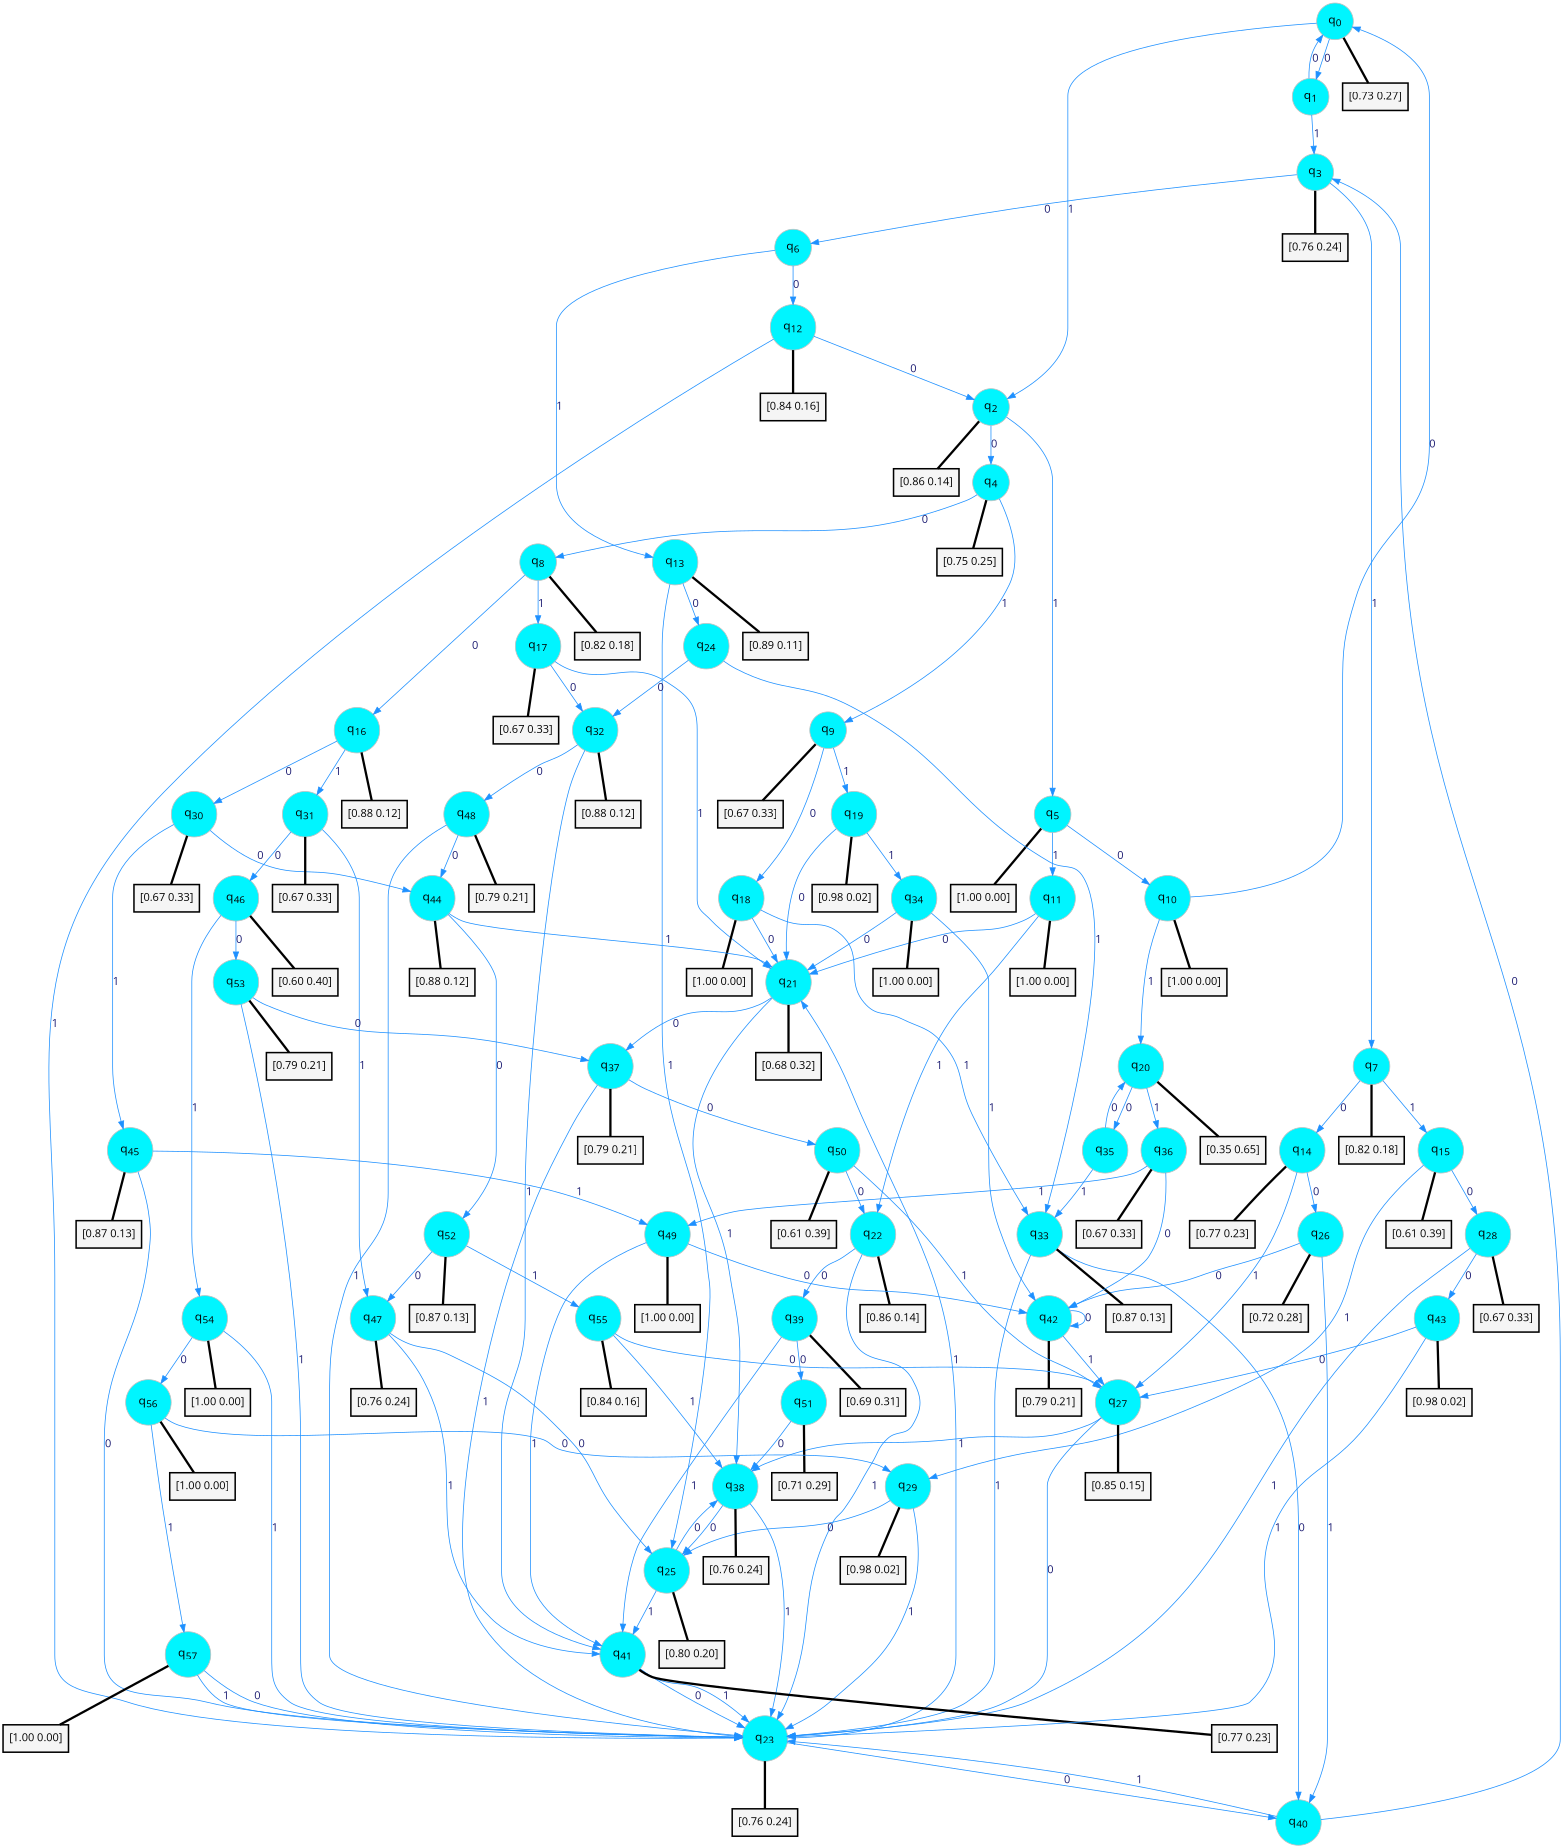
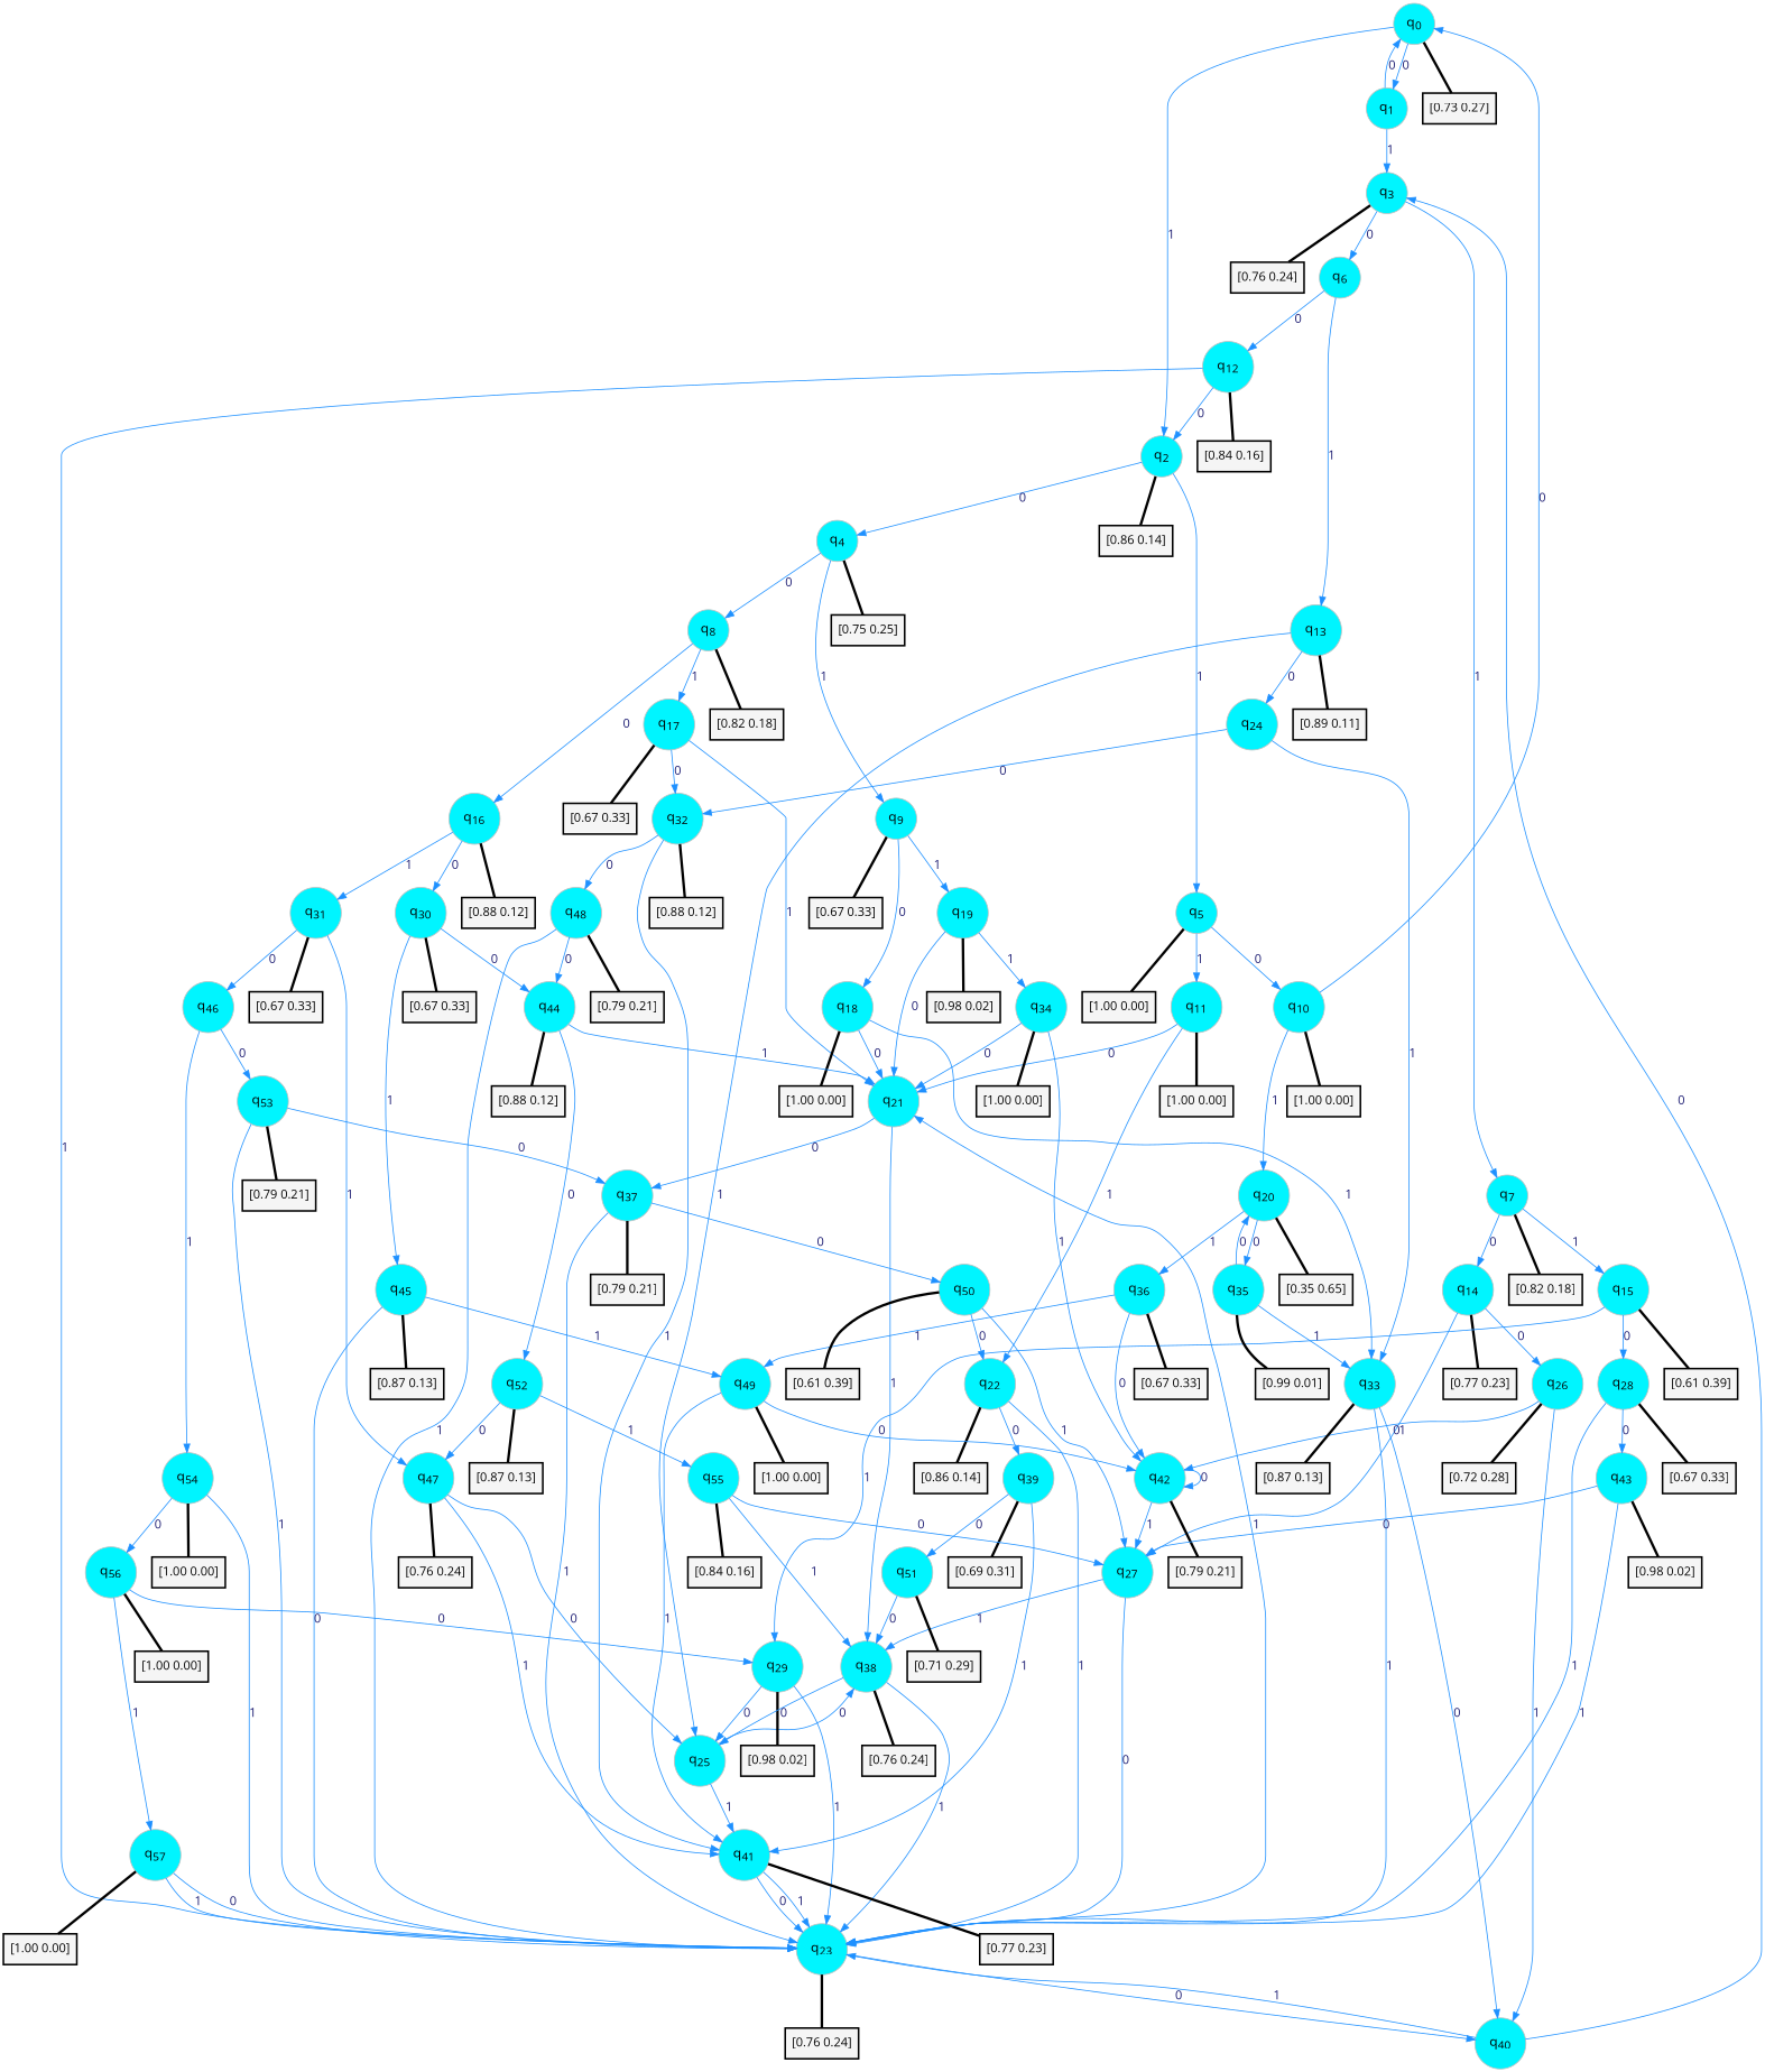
  digraph {
    fontname="Open Sans"
    rankdir=TD
    node [color=gray fillcolor=turquoise1 fontcolor=black fontname="Open Sans" fontsize=16 fontweight=bold shape=circle style=filled]
    edge [arrowsize=1 color=dodgerblue1 fontcolor=midnightblue fontname="Open Sans" fontweight=bold penwidth=1 style=solid weight=20]
    n1 [label=<q<SUB>0</SUB>>]
    n2 [label=<q<SUB>1</SUB>>]
    n3 [label=<q<SUB>2</SUB>>]
    n4 [color=black fillcolor=whitesmoke fontsize=14 label="[0.73 0.27]" penwidth=2 shape=box]
    n5 [label=<q<SUB>3</SUB>>]
    n6 [label=<q<SUB>4</SUB>>]
    n7 [label=<q<SUB>5</SUB>>]
    n8 [color=black fillcolor=whitesmoke fontsize=14 label="[0.86 0.14]" penwidth=2 shape=box]
    n9 [label=<q<SUB>6</SUB>>]
    n10 [label=<q<SUB>7</SUB>>]
    n11 [color=black fillcolor=whitesmoke fontsize=14 label="[0.76 0.24]" penwidth=2 shape=box]
    n12 [label=<q<SUB>8</SUB>>]
    n13 [label=<q<SUB>9</SUB>>]
    n14 [color=black fillcolor=whitesmoke fontsize=14 label="[0.75 0.25]" penwidth=2 shape=box]
    n15 [label=<q<SUB>10</SUB>>]
    n16 [label=<q<SUB>11</SUB>>]
    n17 [color=black fillcolor=whitesmoke fontsize=14 label="[1.00 0.00]" penwidth=2 shape=box]
    n18 [label=<q<SUB>12</SUB>>]
    n19 [label=<q<SUB>13</SUB>>]
    n20 [label=<q<SUB>14</SUB>>]
    n21 [label=<q<SUB>15</SUB>>]
    n22 [color=black fillcolor=whitesmoke fontsize=14 label="[0.82 0.18]" penwidth=2 shape=box]
    n23 [label=<q<SUB>16</SUB>>]
    n24 [label=<q<SUB>17</SUB>>]
    n25 [color=black fillcolor=whitesmoke fontsize=14 label="[0.82 0.18]" penwidth=2 shape=box]
    n26 [label=<q<SUB>18</SUB>>]
    n27 [label=<q<SUB>19</SUB>>]
    n28 [color=black fillcolor=whitesmoke fontsize=14 label="[0.67 0.33]" penwidth=2 shape=box]
    n29 [label=<q<SUB>20</SUB>>]
    n30 [color=black fillcolor=whitesmoke fontsize=14 label="[1.00 0.00]" penwidth=2 shape=box]
    n31 [label=<q<SUB>21</SUB>>]
    n32 [label=<q<SUB>22</SUB>>]
    n33 [color=black fillcolor=whitesmoke fontsize=14 label="[1.00 0.00]" penwidth=2 shape=box]
    n34 [label=<q<SUB>23</SUB>>]
    n35 [color=black fillcolor=whitesmoke fontsize=14 label="[0.84 0.16]" penwidth=2 shape=box]
    n36 [label=<q<SUB>24</SUB>>]
    n37 [label=<q<SUB>25</SUB>>]
    n38 [color=black fillcolor=whitesmoke fontsize=14 label="[0.89 0.11]" penwidth=2 shape=box]
    n39 [label=<q<SUB>26</SUB>>]
    n40 [label=<q<SUB>27</SUB>>]
    n41 [color=black fillcolor=whitesmoke fontsize=14 label="[0.77 0.23]" penwidth=2 shape=box]
    n42 [label=<q<SUB>28</SUB>>]
    n43 [label=<q<SUB>29</SUB>>]
    n44 [color=black fillcolor=whitesmoke fontsize=14 label="[0.61 0.39]" penwidth=2 shape=box]
    n45 [label=<q<SUB>30</SUB>>]
    n46 [label=<q<SUB>31</SUB>>]
    n47 [color=black fillcolor=whitesmoke fontsize=14 label="[0.88 0.12]" penwidth=2 shape=box]
    n48 [label=<q<SUB>32</SUB>>]
    n49 [color=black fillcolor=whitesmoke fontsize=14 label="[0.67 0.33]" penwidth=2 shape=box]
    n50 [label=<q<SUB>33</SUB>>]
    n51 [color=black fillcolor=whitesmoke fontsize=14 label="[1.00 0.00]" penwidth=2 shape=box]
    n52 [label=<q<SUB>34</SUB>>]
    n53 [color=black fillcolor=whitesmoke fontsize=14 label="[0.98 0.02]" penwidth=2 shape=box]
    n54 [label=<q<SUB>35</SUB>>]
    n55 [label=<q<SUB>36</SUB>>]
    n56 [color=black fillcolor=whitesmoke fontsize=14 label="[0.35 0.65]" penwidth=2 shape=box]
    n57 [label=<q<SUB>37</SUB>>]
    n58 [label=<q<SUB>38</SUB>>]
-   n59 [color=black fillcolor=whitesmoke fontsize=14 label="[0.68 0.32]" penwidth=2 shape=box]
    n60 [label=<q<SUB>39</SUB>>]
    n61 [color=black fillcolor=whitesmoke fontsize=14 label="[0.86 0.14]" penwidth=2 shape=box]
    n62 [label=<q<SUB>40</SUB>>]
    n63 [color=black fillcolor=whitesmoke fontsize=14 label="[0.76 0.24]" penwidth=2 shape=box]
    n64 [label=<q<SUB>41</SUB>>]
-   n65 [color=black fillcolor=whitesmoke fontsize=14 label="[0.80 0.20]" penwidth=2 shape=box]
    n66 [label=<q<SUB>42</SUB>>]
    n67 [color=black fillcolor=whitesmoke fontsize=14 label="[0.72 0.28]" penwidth=2 shape=box]
-   n68 [color=black fillcolor=whitesmoke fontsize=14 label="[0.85 0.15]" penwidth=2 shape=box]
    n69 [label=<q<SUB>43</SUB>>]
    n70 [color=black fillcolor=whitesmoke fontsize=14 label="[0.67 0.33]" penwidth=2 shape=box]
    n71 [color=black fillcolor=whitesmoke fontsize=14 label="[0.98 0.02]" penwidth=2 shape=box]
    n72 [label=<q<SUB>44</SUB>>]
    n73 [label=<q<SUB>45</SUB>>]
    n74 [color=black fillcolor=whitesmoke fontsize=14 label="[0.67 0.33]" penwidth=2 shape=box]
    n75 [label=<q<SUB>46</SUB>>]
    n76 [label=<q<SUB>47</SUB>>]
    n77 [color=black fillcolor=whitesmoke fontsize=14 label="[0.67 0.33]" penwidth=2 shape=box]
    n78 [label=<q<SUB>48</SUB>>]
    n79 [color=black fillcolor=whitesmoke fontsize=14 label="[0.88 0.12]" penwidth=2 shape=box]
    n80 [color=black fillcolor=whitesmoke fontsize=14 label="[0.87 0.13]" penwidth=2 shape=box]
    n81 [color=black fillcolor=whitesmoke fontsize=14 label="[1.00 0.00]" penwidth=2 shape=box]
+   n82 [color=black fillcolor=whitesmoke fontsize=14 label="[0.99 0.01]" penwidth=2 shape=box]
    n83 [label=<q<SUB>49</SUB>>]
    n84 [color=black fillcolor=whitesmoke fontsize=14 label="[0.67 0.33]" penwidth=2 shape=box]
    n85 [label=<q<SUB>50</SUB>>]
    n86 [color=black fillcolor=whitesmoke fontsize=14 label="[0.79 0.21]" penwidth=2 shape=box]
    n87 [color=black fillcolor=whitesmoke fontsize=14 label="[0.76 0.24]" penwidth=2 shape=box]
    n88 [label=<q<SUB>51</SUB>>]
    n89 [color=black fillcolor=whitesmoke fontsize=14 label="[0.69 0.31]" penwidth=2 shape=box]
    n90 [color=black fillcolor=whitesmoke fontsize=14 label="[0.77 0.23]" penwidth=2 shape=box]
    n91 [color=black fillcolor=whitesmoke fontsize=14 label="[0.79 0.21]" penwidth=2 shape=box]
    n92 [color=black fillcolor=whitesmoke fontsize=14 label="[0.98 0.02]" penwidth=2 shape=box]
    n93 [label=<q<SUB>52</SUB>>]
    n94 [color=black fillcolor=whitesmoke fontsize=14 label="[0.88 0.12]" penwidth=2 shape=box]
    n95 [color=black fillcolor=whitesmoke fontsize=14 label="[0.87 0.13]" penwidth=2 shape=box]
    n96 [label=<q<SUB>53</SUB>>]
    n97 [label=<q<SUB>54</SUB>>]
-   n98 [color=black fillcolor=whitesmoke fontsize=14 label="[0.60 0.40]" penwidth=2 shape=box]
    n99 [color=black fillcolor=whitesmoke fontsize=14 label="[0.76 0.24]" penwidth=2 shape=box]
    n100 [color=black fillcolor=whitesmoke fontsize=14 label="[0.79 0.21]" penwidth=2 shape=box]
    n101 [color=black fillcolor=whitesmoke fontsize=14 label="[1.00 0.00]" penwidth=2 shape=box]
    n102 [color=black fillcolor=whitesmoke fontsize=14 label="[0.61 0.39]" penwidth=2 shape=box]
    n103 [color=black fillcolor=whitesmoke fontsize=14 label="[0.71 0.29]" penwidth=2 shape=box]
    n104 [label=<q<SUB>55</SUB>>]
    n105 [color=black fillcolor=whitesmoke fontsize=14 label="[0.87 0.13]" penwidth=2 shape=box]
    n106 [color=black fillcolor=whitesmoke fontsize=14 label="[0.79 0.21]" penwidth=2 shape=box]
    n107 [label=<q<SUB>56</SUB>>]
    n108 [color=black fillcolor=whitesmoke fontsize=14 label="[1.00 0.00]" penwidth=2 shape=box]
    n109 [color=black fillcolor=whitesmoke fontsize=14 label="[0.84 0.16]" penwidth=2 shape=box]
    n110 [label=<q<SUB>57</SUB>>]
    n111 [color=black fillcolor=whitesmoke fontsize=14 label="[1.00 0.00]" penwidth=2 shape=box]
    n112 [color=black fillcolor=whitesmoke fontsize=14 label="[1.00 0.00]" penwidth=2 shape=box]
    n1 -> n2 [label=0]
    n1 -> n3 [label=1]
    n1 -> n4 [arrowhead=none color=black penwidth=3]
    n2 -> n1 [label=0]
    n2 -> n5 [label=1]
    n3 -> n6 [label=0]
    n3 -> n7 [label=1]
    n3 -> n8 [arrowhead=none color=black penwidth=3]
    n5 -> n9 [label=0]
    n5 -> n10 [label=1]
    n5 -> n11 [arrowhead=none color=black penwidth=3]
    n6 -> n12 [label=0]
    n6 -> n13 [label=1]
    n6 -> n14 [arrowhead=none color=black penwidth=3]
    n7 -> n15 [label=0]
    n7 -> n16 [label=1]
    n7 -> n17 [arrowhead=none color=black penwidth=3]
    n9 -> n18 [label=0]
    n9 -> n19 [label=1]
    n10 -> n20 [label=0]
    n10 -> n21 [label=1]
    n10 -> n22 [arrowhead=none color=black penwidth=3]
    n12 -> n23 [label=0]
    n12 -> n24 [label=1]
    n12 -> n25 [arrowhead=none color=black penwidth=3]
    n13 -> n26 [label=0]
    n13 -> n27 [label=1]
    n13 -> n28 [arrowhead=none color=black penwidth=3]
    n15 -> n1 [label=0]
    n15 -> n29 [label=1]
    n15 -> n30 [arrowhead=none color=black penwidth=3]
    n16 -> n31 [label=0]
    n16 -> n32 [label=1]
    n16 -> n33 [arrowhead=none color=black penwidth=3]
    n18 -> n3 [label=0]
    n18 -> n34 [label=1]
    n18 -> n35 [arrowhead=none color=black penwidth=3]
    n19 -> n36 [label=0]
    n19 -> n37 [label=1]
    n19 -> n38 [arrowhead=none color=black penwidth=3]
    n20 -> n39 [label=0]
    n20 -> n40 [label=1]
    n20 -> n41 [arrowhead=none color=black penwidth=3]
    n21 -> n42 [label=0]
    n21 -> n43 [label=1]
    n21 -> n44 [arrowhead=none color=black penwidth=3]
    n23 -> n45 [label=0]
    n23 -> n46 [label=1]
    n23 -> n47 [arrowhead=none color=black penwidth=3]
    n24 -> n31 [label=1]
    n24 -> n48 [label=0]
    n24 -> n49 [arrowhead=none color=black penwidth=3]
    n26 -> n31 [label=0]
    n26 -> n50 [label=1]
    n26 -> n51 [arrowhead=none color=black penwidth=3]
    n27 -> n31 [label=0]
    n27 -> n52 [label=1]
    n27 -> n53 [arrowhead=none color=black penwidth=3]
    n29 -> n54 [label=0]
    n29 -> n55 [label=1]
    n29 -> n56 [arrowhead=none color=black penwidth=3]
    n31 -> n57 [label=0]
    n31 -> n58 [label=1]
-   n31 -> n59 [arrowhead=none color=black penwidth=3]
    n32 -> n34 [label=1]
    n32 -> n60 [label=0]
    n32 -> n61 [arrowhead=none color=black penwidth=3]
    n34 -> n31 [label=1]
    n34 -> n62 [label=0]
    n34 -> n63 [arrowhead=none color=black penwidth=3]
    n36 -> n48 [label=0]
    n36 -> n50 [label=1]
    n37 -> n58 [label=0]
    n37 -> n64 [label=1]
-   n37 -> n65 [arrowhead=none color=black penwidth=3]
    n39 -> n62 [label=1]
    n39 -> n66 [label=0]
    n39 -> n67 [arrowhead=none color=black penwidth=3]
    n40 -> n34 [label=0]
    n40 -> n58 [label=1]
-   n40 -> n68 [arrowhead=none color=black penwidth=3]
    n42 -> n34 [label=1]
    n42 -> n69 [label=0]
    n42 -> n70 [arrowhead=none color=black penwidth=3]
    n43 -> n34 [label=1]
    n43 -> n37 [label=0]
    n43 -> n71 [arrowhead=none color=black penwidth=3]
    n45 -> n72 [label=0]
    n45 -> n73 [label=1]
    n45 -> n74 [arrowhead=none color=black penwidth=3]
    n46 -> n75 [label=0]
    n46 -> n76 [label=1]
    n46 -> n77 [arrowhead=none color=black penwidth=3]
    n48 -> n64 [label=1]
    n48 -> n78 [label=0]
    n48 -> n79 [arrowhead=none color=black penwidth=3]
    n50 -> n34 [label=1]
    n50 -> n62 [label=0]
    n50 -> n80 [arrowhead=none color=black penwidth=3]
    n52 -> n31 [label=0]
    n52 -> n66 [label=1]
    n52 -> n81 [arrowhead=none color=black penwidth=3]
    n54 -> n29 [label=0]
    n54 -> n50 [label=1]
+   n54 -> n82 [arrowhead=none color=black penwidth=3]
    n55 -> n66 [label=0]
    n55 -> n83 [label=1]
    n55 -> n84 [arrowhead=none color=black penwidth=3]
    n57 -> n34 [label=1]
    n57 -> n85 [label=0]
    n57 -> n86 [arrowhead=none color=black penwidth=3]
    n58 -> n34 [label=1]
    n58 -> n37 [label=0]
    n58 -> n87 [arrowhead=none color=black penwidth=3]
    n60 -> n64 [label=1]
    n60 -> n88 [label=0]
    n60 -> n89 [arrowhead=none color=black penwidth=3]
    n62 -> n5 [label=0]
    n62 -> n34 [label=1]
    n64 -> n34 [label=0]
    n64 -> n34 [label=1]
    n64 -> n90 [arrowhead=none color=black penwidth=3]
    n66 -> n40 [label=1]
    n66 -> n66 [label=0]
    n66 -> n91 [arrowhead=none color=black penwidth=3]
    n69 -> n34 [label=1]
    n69 -> n40 [label=0]
    n69 -> n92 [arrowhead=none color=black penwidth=3]
    n72 -> n31 [label=1]
    n72 -> n93 [label=0]
    n72 -> n94 [arrowhead=none color=black penwidth=3]
    n73 -> n34 [label=0]
    n73 -> n83 [label=1]
    n73 -> n95 [arrowhead=none color=black penwidth=3]
    n75 -> n96 [label=0]
    n75 -> n97 [label=1]
-   n75 -> n98 [arrowhead=none color=black penwidth=3]
    n76 -> n37 [label=0]
    n76 -> n64 [label=1]
    n76 -> n99 [arrowhead=none color=black penwidth=3]
    n78 -> n34 [label=1]
    n78 -> n72 [label=0]
    n78 -> n100 [arrowhead=none color=black penwidth=3]
    n83 -> n64 [label=1]
    n83 -> n66 [label=0]
    n83 -> n101 [arrowhead=none color=black penwidth=3]
    n85 -> n32 [label=0]
    n85 -> n40 [label=1]
    n85 -> n102 [arrowhead=none color=black penwidth=3]
    n88 -> n58 [label=0]
    n88 -> n103 [arrowhead=none color=black penwidth=3]
    n93 -> n76 [label=0]
    n93 -> n104 [label=1]
    n93 -> n105 [arrowhead=none color=black penwidth=3]
    n96 -> n34 [label=1]
    n96 -> n57 [label=0]
    n96 -> n106 [arrowhead=none color=black penwidth=3]
    n97 -> n34 [label=1]
    n97 -> n107 [label=0]
    n97 -> n108 [arrowhead=none color=black penwidth=3]
    n104 -> n40 [label=0]
    n104 -> n58 [label=1]
    n104 -> n109 [arrowhead=none color=black penwidth=3]
    n107 -> n43 [label=0]
    n107 -> n110 [label=1]
    n107 -> n111 [arrowhead=none color=black penwidth=3]
    n110 -> n34 [label=0]
    n110 -> n34 [label=1]
    n110 -> n112 [arrowhead=none color=black penwidth=3]
  }
